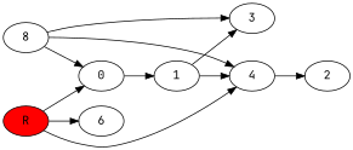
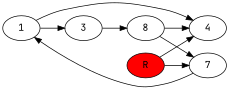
  digraph {
    fontname="JetBrains Mono"
    rankdir=LR
    node [fontname="JetBrains Mono"]
    edge [fontname="JetBrains Mono"]
    1
    3
    4
-   2
-   7 [label=0]
+   7
    8
    R [fillcolor="#ff0000" style=filled]
-   6
    1 -> 3
    1 -> 4
-   4 -> 2
    7 -> 1
-   8 -> 3
+   3 -> 8
    8 -> 4
    8 -> 7
    R -> 4
    R -> 7
-   R -> 6
  }
